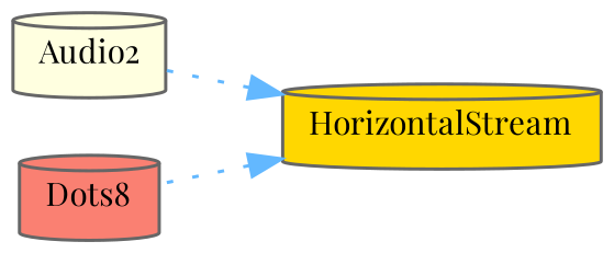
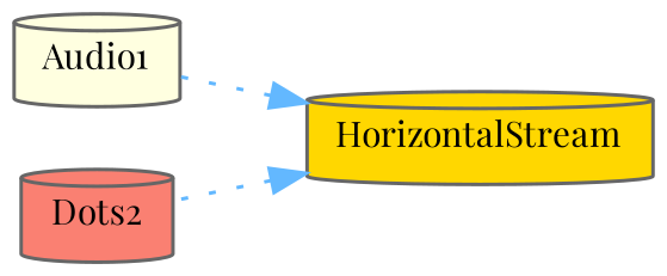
  digraph {
    fontname="Playfair Display"
    rankdir=RL
    node [color=grey40 fontname="Playfair Display" fontsize=10 shape=cylinder style=filled]
    edge [color=steelblue1 dir=back fontname="Playfair Display" fontsize=10 labelfontname=Helvetica labelfontsize=10 style=dotted]
    n1 [color=gray40 fillcolor=gold fontcolor=black height=0.2 label=HorizontalStream width=0.4]
-   n2 [fillcolor=lightyellow height=0.2 label=Audio2 width=0.4]
-   n3 [fillcolor=salmon height=0.2 label=Dots8 width=0.4]
+   n2 [fillcolor=lightyellow height=0.2 label=Audio1 width=0.4]
+   n3 [fillcolor=salmon height=0.2 label=Dots2 width=0.4]
    n1 -> n2
    n1 -> n3
  }
